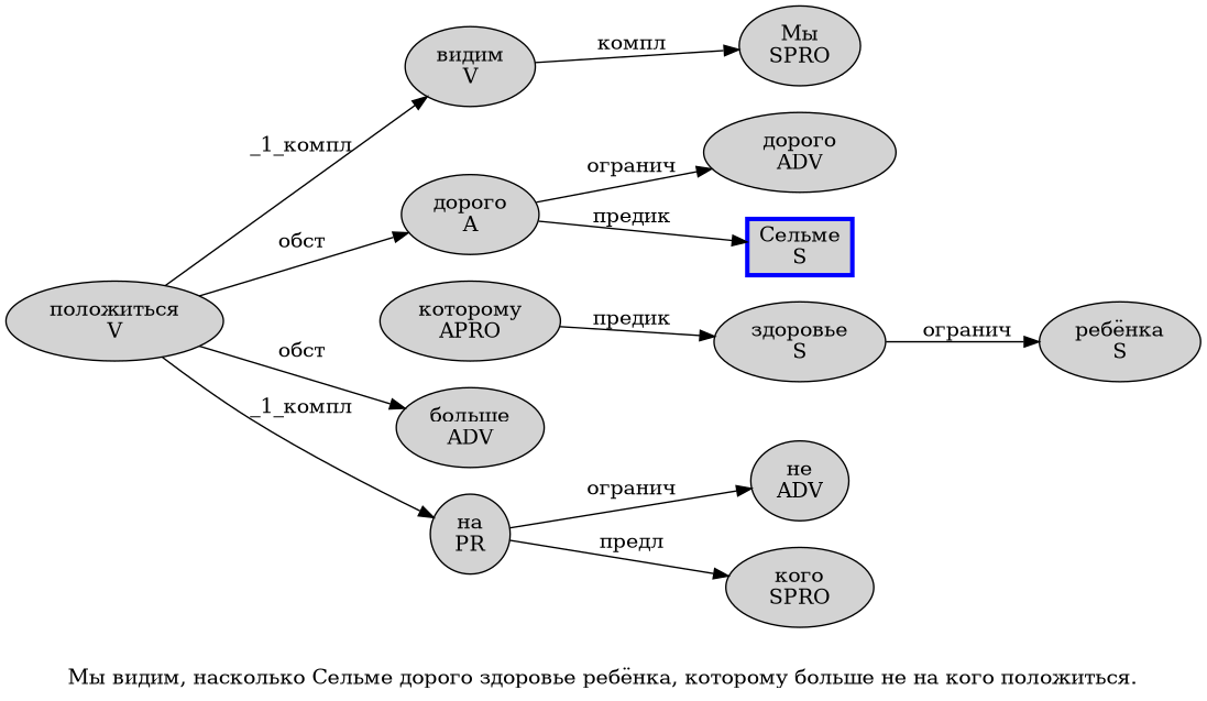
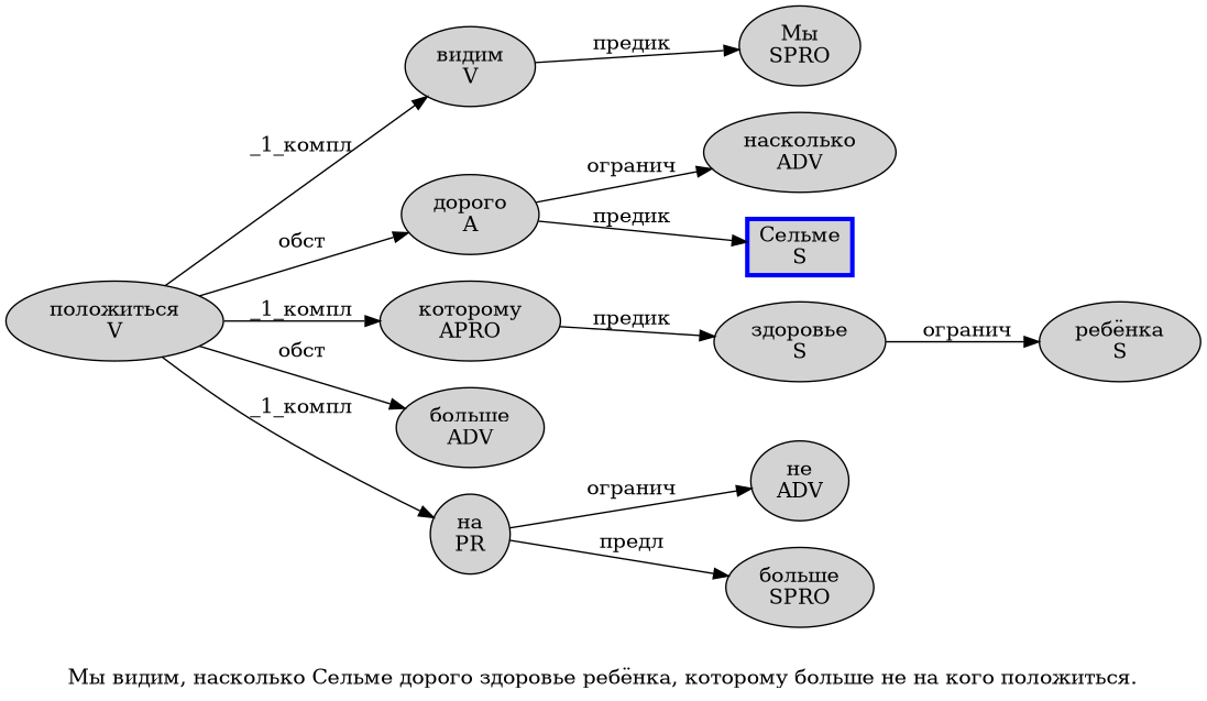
  digraph {
    label="Мы видим, насколько Сельме дорого здоровье ребёнка, которому больше не на кого положиться."
    rankdir=LR
    node [fillcolor=lightgray penwidth=1 shape=ellipse style=filled]
    n1 [label="Мы\nSPRO"]
    n2 [label="видим\nV"]
    n3 [label="положиться\nV"]
    n4 [label="дорого\nA"]
    n5 [label="которому\nAPRO"]
    n6 [label="больше\nADV"]
    n7 [label="на\nPR"]
-   n8 [label="дорого\nADV"]
+   n8 [label="насколько\nADV"]
    n9 [color=blue label="Сельме\nS" penwidth=3 shape=box]
    n10 [label="здоровье\nS"]
    n11 [label="ребёнка\nS"]
    n12 [label="не\nADV"]
-   n13 [label="кого\nSPRO"]
-   n2 -> n1 [label="компл"]
+   n13 [label="больше\nSPRO"]
+   n2 -> n1 [label="предик"]
    n3 -> n2 [label="_1_компл"]
    n3 -> n4 [label="обст"]
+   n3 -> n5 [label="_1_компл"]
    n3 -> n6 [label="обст"]
    n3 -> n7 [label="_1_компл"]
    n4 -> n8 [label="огранич"]
    n4 -> n9 [label="предик"]
    n5 -> n10 [label="предик"]
    n7 -> n12 [label="огранич"]
    n7 -> n13 [label="предл"]
    n10 -> n11 [label="огранич"]
  }
